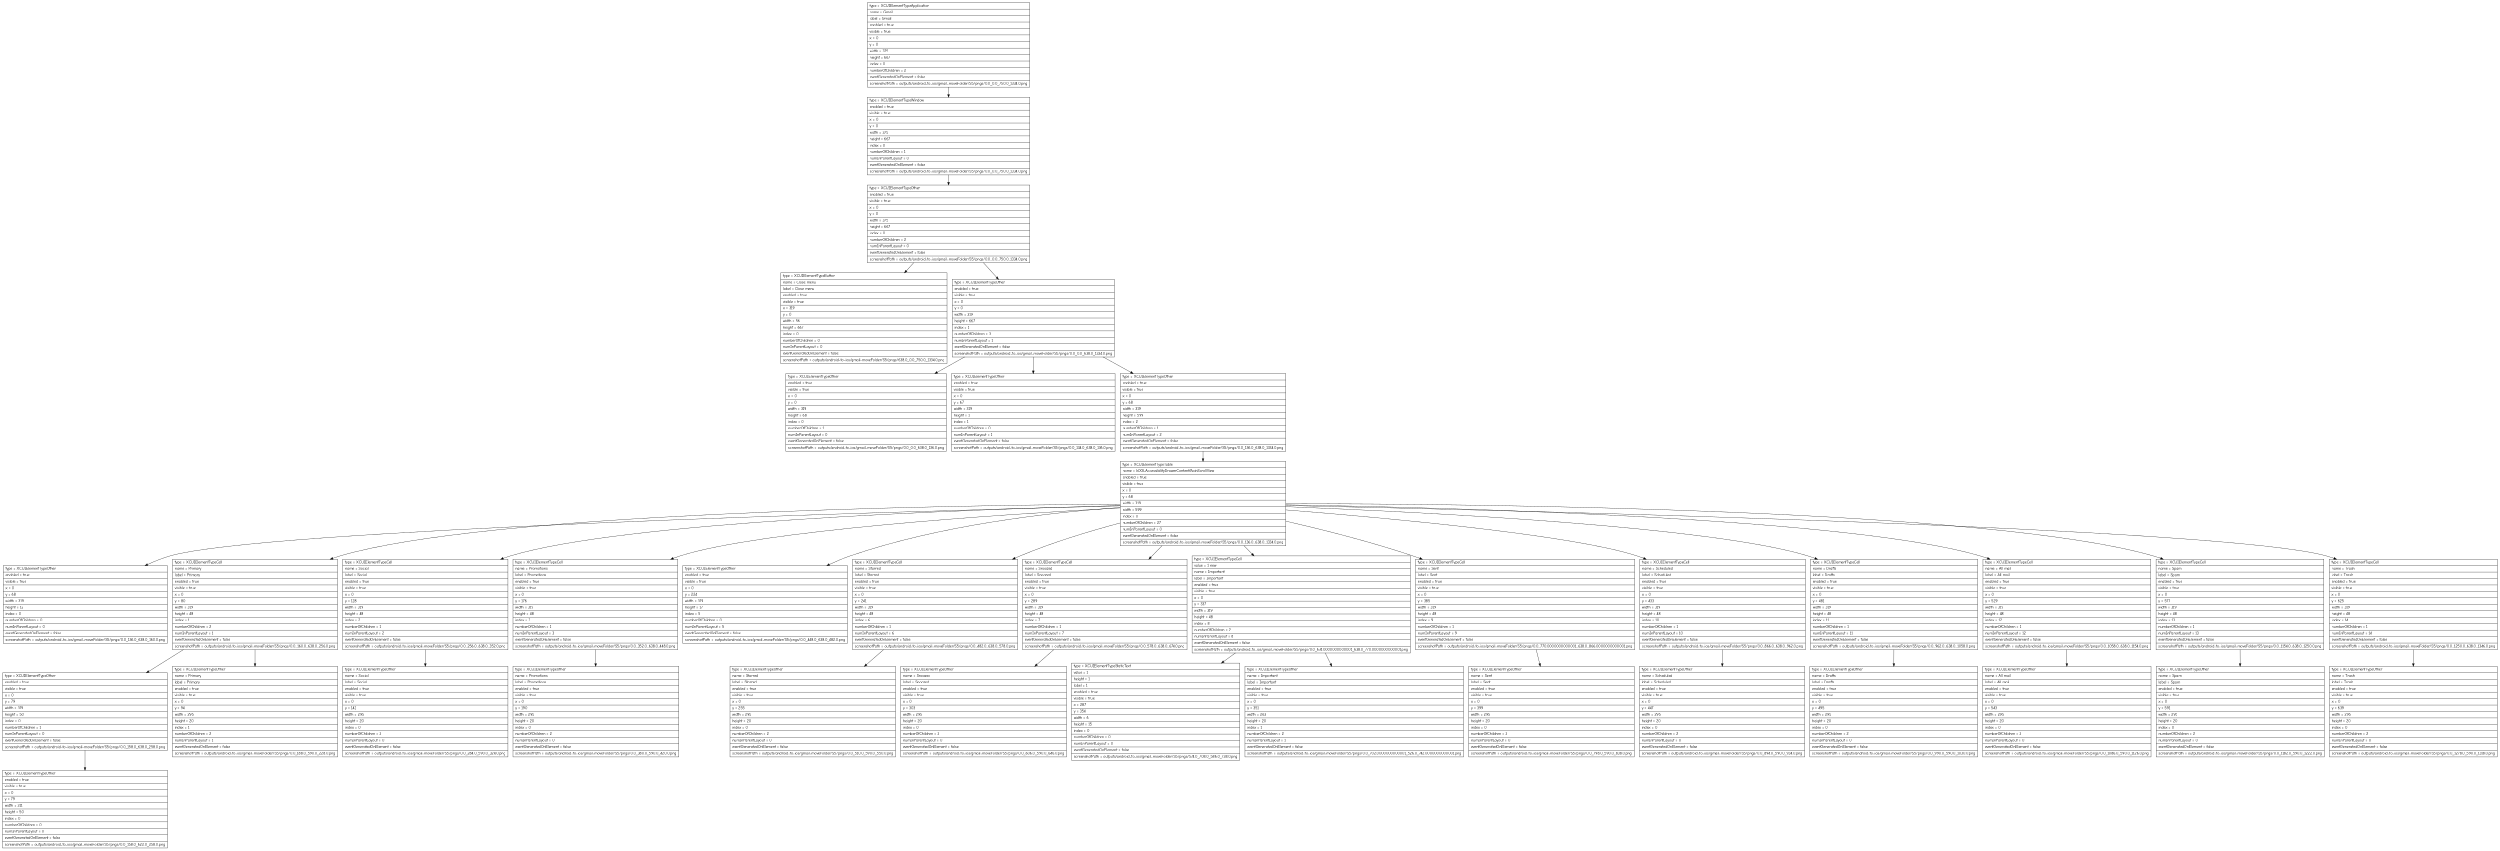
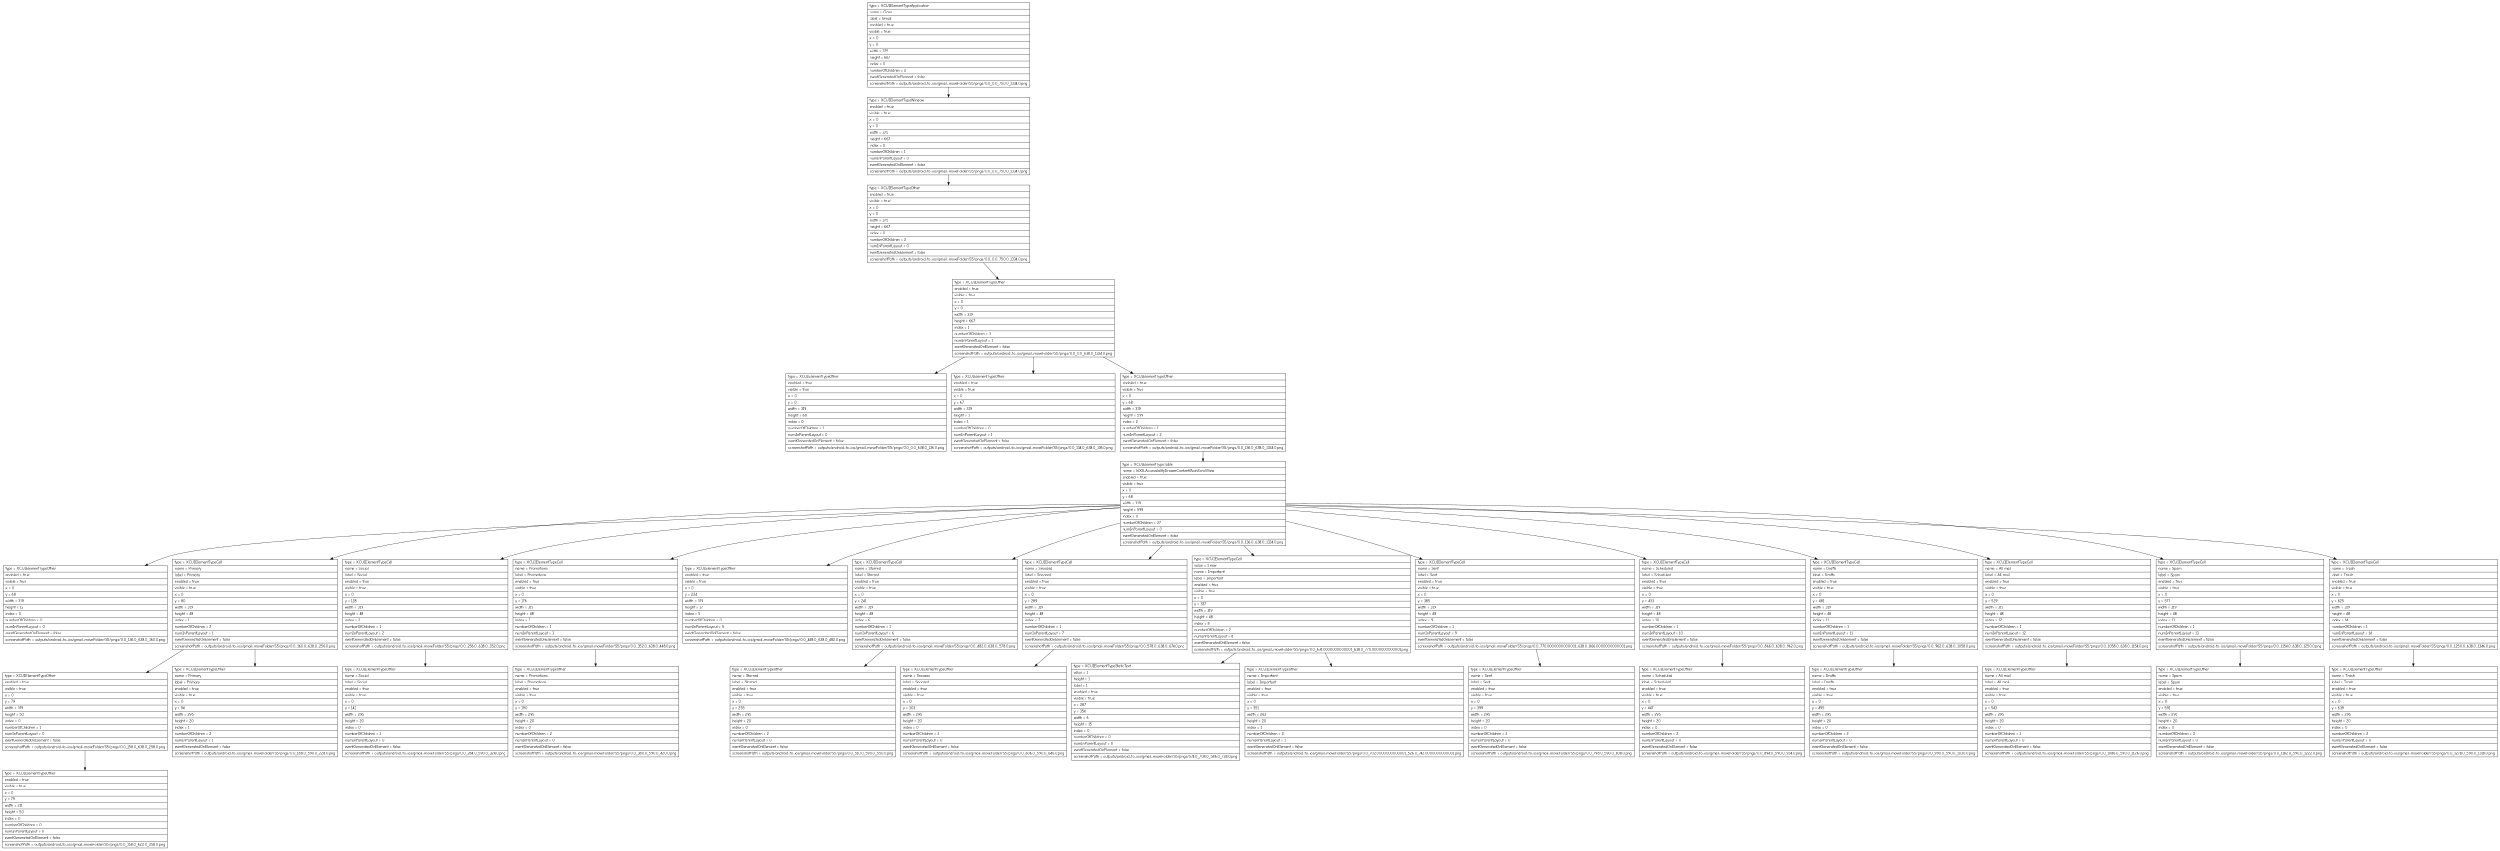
  digraph {
    fontname="Comic Neue"
    node [fontname="Comic Neue" shape=record]
    edge [fontname="Comic Neue"]
-   n1 [label="{type = XCUIElementTypeApplication\l|name = Gmail\l|label = Gmail\l|enabled = true\l|visible = true\l|x = 0\l|y = 0\l|width = 375\l|height = 667\l|index = 0\l|numberOfChildren = 2\l|eventGeneratedOnElement = false \l|screenshotPath = outputs/android-to-ios/gmail-moveFolder/S5/pngs/0.0_0.0_750.0_1334.0.png\l}"]
+   n1 [label="{type = XCUIElementTypeApplication\l|name = Close\l|label = Gmail\l|enabled = true\l|visible = true\l|x = 0\l|y = 0\l|width = 375\l|height = 667\l|index = 0\l|numberOfChildren = 2\l|eventGeneratedOnElement = false \l|screenshotPath = outputs/android-to-ios/gmail-moveFolder/S5/pngs/0.0_0.0_750.0_1334.0.png\l}"]
    n2 [label="{type = XCUIElementTypeWindow\l|enabled = true\l|visible = true\l|x = 0\l|y = 0\l|width = 375\l|height = 667\l|index = 0\l|numberOfChildren = 1\l|numInParentLayout = 0\l|eventGeneratedOnElement = false \l|screenshotPath = outputs/android-to-ios/gmail-moveFolder/S5/pngs/0.0_0.0_750.0_1334.0.png\l}"]
    n3 [label="{type = XCUIElementTypeOther\l|enabled = true\l|visible = true\l|x = 0\l|y = 0\l|width = 375\l|height = 667\l|index = 0\l|numberOfChildren = 2\l|numInParentLayout = 0\l|eventGeneratedOnElement = false \l|screenshotPath = outputs/android-to-ios/gmail-moveFolder/S5/pngs/0.0_0.0_750.0_1334.0.png\l}"]
-   n4 [label="{type = XCUIElementTypeButton\l|name = Close menu\l|label = Close menu\l|enabled = true\l|visible = true\l|x = 319\l|y = 0\l|width = 56\l|height = 667\l|index = 0\l|numberOfChildren = 0\l|numInParentLayout = 0\l|eventGeneratedOnElement = false \l|screenshotPath = outputs/android-to-ios/gmail-moveFolder/S5/pngs/638.0_0.0_750.0_1334.0.png\l}"]
    n5 [label="{type = XCUIElementTypeOther\l|enabled = true\l|visible = true\l|x = 0\l|y = 0\l|width = 319\l|height = 667\l|index = 1\l|numberOfChildren = 3\l|numInParentLayout = 1\l|eventGeneratedOnElement = false \l|screenshotPath = outputs/android-to-ios/gmail-moveFolder/S5/pngs/0.0_0.0_638.0_1334.0.png\l}"]
    n6 [label="{type = XCUIElementTypeOther\l|enabled = true\l|visible = true\l|x = 0\l|y = 0\l|width = 319\l|height = 68\l|index = 0\l|numberOfChildren = 1\l|numInParentLayout = 0\l|eventGeneratedOnElement = false \l|screenshotPath = outputs/android-to-ios/gmail-moveFolder/S5/pngs/0.0_0.0_638.0_136.0.png\l}"]
    n7 [label="{type = XCUIElementTypeOther\l|enabled = true\l|visible = true\l|x = 0\l|y = 67\l|width = 319\l|height = 1\l|index = 1\l|numberOfChildren = 0\l|numInParentLayout = 1\l|eventGeneratedOnElement = false \l|screenshotPath = outputs/android-to-ios/gmail-moveFolder/S5/pngs/0.0_134.0_638.0_136.0.png\l}"]
    n8 [label="{type = XCUIElementTypeOther\l|enabled = true\l|visible = true\l|x = 0\l|y = 68\l|width = 319\l|height = 599\l|index = 2\l|numberOfChildren = 1\l|numInParentLayout = 2\l|eventGeneratedOnElement = false \l|screenshotPath = outputs/android-to-ios/gmail-moveFolder/S5/pngs/0.0_136.0_638.0_1334.0.png\l}"]
-   n9 [label="{type = XCUIElementTypeTable\l|name = kOGLAccessibilityDrawerContentMainScrollView\l|enabled = true\l|visible = true\l|x = 0\l|y = 68\l|width = 319\l|width = 599\l|index = 0\l|numberOfChildren = 27\l|numInParentLayout = 0\l|eventGeneratedOnElement = false \l|screenshotPath = outputs/android-to-ios/gmail-moveFolder/S5/pngs/0.0_136.0_638.0_1334.0.png\l}"]
+   n9 [label="{type = XCUIElementTypeTable\l|name = kOGLAccessibilityDrawerContentMainScrollView\l|enabled = true\l|visible = true\l|x = 0\l|y = 68\l|width = 319\l|height = 599\l|index = 0\l|numberOfChildren = 27\l|numInParentLayout = 0\l|eventGeneratedOnElement = false \l|screenshotPath = outputs/android-to-ios/gmail-moveFolder/S5/pngs/0.0_136.0_638.0_1334.0.png\l}"]
    n10 [label="{type = XCUIElementTypeOther\l|enabled = true\l|visible = true\l|x = 0\l|y = 68\l|width = 319\l|height = 12\l|index = 0\l|numberOfChildren = 0\l|numInParentLayout = 0\l|eventGeneratedOnElement = false \l|screenshotPath = outputs/android-to-ios/gmail-moveFolder/S5/pngs/0.0_136.0_638.0_160.0.png\l}"]
    n11 [label="{type = XCUIElementTypeCell\l|name = Primary\l|label = Primary\l|enabled = true\l|visible = true\l|x = 0\l|y = 80\l|width = 319\l|height = 48\l|index = 1\l|numberOfChildren = 2\l|numInParentLayout = 1\l|eventGeneratedOnElement = false \l|screenshotPath = outputs/android-to-ios/gmail-moveFolder/S5/pngs/0.0_160.0_638.0_256.0.png\l}"]
    n12 [label="{type = XCUIElementTypeCell\l|name = Social\l|label = Social\l|enabled = true\l|visible = true\l|x = 0\l|y = 128\l|width = 319\l|height = 48\l|index = 2\l|numberOfChildren = 1\l|numInParentLayout = 2\l|eventGeneratedOnElement = false \l|screenshotPath = outputs/android-to-ios/gmail-moveFolder/S5/pngs/0.0_256.0_638.0_352.0.png\l}"]
    n13 [label="{type = XCUIElementTypeCell\l|name = Promotions\l|label = Promotions\l|enabled = true\l|visible = true\l|x = 0\l|y = 176\l|width = 319\l|height = 48\l|index = 3\l|numberOfChildren = 1\l|numInParentLayout = 3\l|eventGeneratedOnElement = false \l|screenshotPath = outputs/android-to-ios/gmail-moveFolder/S5/pngs/0.0_352.0_638.0_448.0.png\l}"]
    n14 [label="{type = XCUIElementTypeOther\l|enabled = true\l|visible = true\l|x = 0\l|y = 224\l|width = 319\l|height = 17\l|index = 5\l|numberOfChildren = 0\l|numInParentLayout = 5\l|eventGeneratedOnElement = false \l|screenshotPath = outputs/android-to-ios/gmail-moveFolder/S5/pngs/0.0_448.0_638.0_482.0.png\l}"]
    n15 [label="{type = XCUIElementTypeCell\l|name = Starred\l|label = Starred\l|enabled = true\l|visible = true\l|x = 0\l|y = 241\l|width = 319\l|height = 48\l|index = 6\l|numberOfChildren = 1\l|numInParentLayout = 6\l|eventGeneratedOnElement = false \l|screenshotPath = outputs/android-to-ios/gmail-moveFolder/S5/pngs/0.0_482.0_638.0_578.0.png\l}"]
    n16 [label="{type = XCUIElementTypeCell\l|name = Snoozed\l|label = Snoozed\l|enabled = true\l|visible = true\l|x = 0\l|y = 289\l|width = 319\l|height = 48\l|index = 7\l|numberOfChildren = 1\l|numInParentLayout = 7\l|eventGeneratedOnElement = false \l|screenshotPath = outputs/android-to-ios/gmail-moveFolder/S5/pngs/0.0_578.0_638.0_674.0.png\l}"]
    n17 [label="{type = XCUIElementTypeCell\l|value = 1 new\l|name = Important\l|label = Important\l|enabled = true\l|visible = true\l|x = 0\l|y = 337\l|width = 319\l|height = 48\l|index = 8\l|numberOfChildren = 2\l|numInParentLayout = 8\l|eventGeneratedOnElement = false \l|screenshotPath = outputs/android-to-ios/gmail-moveFolder/S5/pngs/0.0_674.0000000000001_638.0_770.0000000000001.png\l}"]
    n18 [label="{type = XCUIElementTypeCell\l|name = Sent\l|label = Sent\l|enabled = true\l|visible = true\l|x = 0\l|y = 385\l|width = 319\l|height = 48\l|index = 9\l|numberOfChildren = 1\l|numInParentLayout = 9\l|eventGeneratedOnElement = false \l|screenshotPath = outputs/android-to-ios/gmail-moveFolder/S5/pngs/0.0_770.0000000000001_638.0_866.0000000000001.png\l}"]
    n19 [label="{type = XCUIElementTypeCell\l|name = Scheduled\l|label = Scheduled\l|enabled = true\l|visible = true\l|x = 0\l|y = 433\l|width = 319\l|height = 48\l|index = 10\l|numberOfChildren = 1\l|numInParentLayout = 10\l|eventGeneratedOnElement = false \l|screenshotPath = outputs/android-to-ios/gmail-moveFolder/S5/pngs/0.0_866.0_638.0_962.0.png\l}"]
    n20 [label="{type = XCUIElementTypeCell\l|name = Drafts\l|label = Drafts\l|enabled = true\l|visible = true\l|x = 0\l|y = 481\l|width = 319\l|height = 48\l|index = 11\l|numberOfChildren = 1\l|numInParentLayout = 11\l|eventGeneratedOnElement = false \l|screenshotPath = outputs/android-to-ios/gmail-moveFolder/S5/pngs/0.0_962.0_638.0_1058.0.png\l}"]
    n21 [label="{type = XCUIElementTypeCell\l|name = All mail\l|label = All mail\l|enabled = true\l|visible = true\l|x = 0\l|y = 529\l|width = 319\l|height = 48\l|index = 12\l|numberOfChildren = 1\l|numInParentLayout = 12\l|eventGeneratedOnElement = false \l|screenshotPath = outputs/android-to-ios/gmail-moveFolder/S5/pngs/0.0_1058.0_638.0_1154.0.png\l}"]
    n22 [label="{type = XCUIElementTypeCell\l|name = Spam\l|label = Spam\l|enabled = true\l|visible = true\l|x = 0\l|y = 577\l|width = 319\l|height = 48\l|index = 13\l|numberOfChildren = 1\l|numInParentLayout = 13\l|eventGeneratedOnElement = false \l|screenshotPath = outputs/android-to-ios/gmail-moveFolder/S5/pngs/0.0_1154.0_638.0_1250.0.png\l}"]
    n23 [label="{type = XCUIElementTypeCell\l|name = Trash\l|label = Trash\l|enabled = true\l|visible = true\l|x = 0\l|y = 625\l|width = 319\l|height = 48\l|index = 14\l|numberOfChildren = 1\l|numInParentLayout = 14\l|eventGeneratedOnElement = false \l|screenshotPath = outputs/android-to-ios/gmail-moveFolder/S5/pngs/0.0_1250.0_638.0_1346.0.png\l}"]
    n24 [label="{type = XCUIElementTypeOther\l|enabled = true\l|visible = true\l|x = 0\l|y = 79\l|width = 319\l|height = 50\l|index = 0\l|numberOfChildren = 1\l|numInParentLayout = 0\l|eventGeneratedOnElement = false \l|screenshotPath = outputs/android-to-ios/gmail-moveFolder/S5/pngs/0.0_158.0_638.0_258.0.png\l}"]
    n25 [label="{type = XCUIElementTypeOther\l|name = Primary\l|label = Primary\l|enabled = true\l|visible = true\l|x = 0\l|y = 94\l|width = 295\l|height = 20\l|index = 1\l|numberOfChildren = 2\l|numInParentLayout = 1\l|eventGeneratedOnElement = false \l|screenshotPath = outputs/android-to-ios/gmail-moveFolder/S5/pngs/0.0_188.0_590.0_228.0.png\l}"]
    n26 [label="{type = XCUIElementTypeOther\l|name = Social\l|label = Social\l|enabled = true\l|visible = true\l|x = 0\l|y = 142\l|width = 295\l|height = 20\l|index = 0\l|numberOfChildren = 2\l|numInParentLayout = 0\l|eventGeneratedOnElement = false \l|screenshotPath = outputs/android-to-ios/gmail-moveFolder/S5/pngs/0.0_284.0_590.0_324.0.png\l}"]
    n27 [label="{type = XCUIElementTypeOther\l|name = Promotions\l|label = Promotions\l|enabled = true\l|visible = true\l|x = 0\l|y = 190\l|width = 295\l|height = 20\l|index = 0\l|numberOfChildren = 2\l|numInParentLayout = 0\l|eventGeneratedOnElement = false \l|screenshotPath = outputs/android-to-ios/gmail-moveFolder/S5/pngs/0.0_380.0_590.0_420.0.png\l}"]
    n28 [label="{type = XCUIElementTypeOther\l|name = Starred\l|label = Starred\l|enabled = true\l|visible = true\l|x = 0\l|y = 255\l|width = 295\l|height = 20\l|index = 0\l|numberOfChildren = 2\l|numInParentLayout = 0\l|eventGeneratedOnElement = false \l|screenshotPath = outputs/android-to-ios/gmail-moveFolder/S5/pngs/0.0_510.0_590.0_550.0.png\l}"]
    n29 [label="{type = XCUIElementTypeOther\l|name = Snoozed\l|label = Snoozed\l|enabled = true\l|visible = true\l|x = 0\l|y = 303\l|width = 295\l|height = 20\l|index = 0\l|numberOfChildren = 2\l|numInParentLayout = 0\l|eventGeneratedOnElement = false \l|screenshotPath = outputs/android-to-ios/gmail-moveFolder/S5/pngs/0.0_606.0_590.0_646.0.png\l}"]
    n30 [label="{type = XCUIElementTypeStaticText\l|value = 1\l|height = 1\l|label = 1\l|enabled = true\l|visible = true\l|x = 287\l|y = 354\l|width = 6\l|height = 15\l|index = 0\l|numberOfChildren = 0\l|numInParentLayout = 0\l|eventGeneratedOnElement = false \l|screenshotPath = outputs/android-to-ios/gmail-moveFolder/S5/pngs/574.0_708.0_586.0_738.0.png\l}"]
    n31 [label="{type = XCUIElementTypeOther\l|name = Important\l|label = Important\l|enabled = true\l|visible = true\l|x = 0\l|y = 351\l|width = 263\l|height = 20\l|index = 1\l|numberOfChildren = 2\l|numInParentLayout = 1\l|eventGeneratedOnElement = false \l|screenshotPath = outputs/android-to-ios/gmail-moveFolder/S5/pngs/0.0_702.0000000000001_526.0_742.0000000000001.png\l}"]
    n32 [label="{type = XCUIElementTypeOther\l|name = Sent\l|label = Sent\l|enabled = true\l|visible = true\l|x = 0\l|y = 399\l|width = 295\l|height = 20\l|index = 0\l|numberOfChildren = 2\l|numInParentLayout = 0\l|eventGeneratedOnElement = false \l|screenshotPath = outputs/android-to-ios/gmail-moveFolder/S5/pngs/0.0_798.0_590.0_838.0.png\l}"]
    n33 [label="{type = XCUIElementTypeOther\l|name = Scheduled\l|label = Scheduled\l|enabled = true\l|visible = true\l|x = 0\l|y = 447\l|width = 295\l|height = 20\l|index = 0\l|numberOfChildren = 2\l|numInParentLayout = 0\l|eventGeneratedOnElement = false \l|screenshotPath = outputs/android-to-ios/gmail-moveFolder/S5/pngs/0.0_894.0_590.0_934.0.png\l}"]
    n34 [label="{type = XCUIElementTypeOther\l|name = Drafts\l|label = Drafts\l|enabled = true\l|visible = true\l|x = 0\l|y = 495\l|width = 295\l|height = 20\l|index = 0\l|numberOfChildren = 2\l|numInParentLayout = 0\l|eventGeneratedOnElement = false \l|screenshotPath = outputs/android-to-ios/gmail-moveFolder/S5/pngs/0.0_990.0_590.0_1030.0.png\l}"]
    n35 [label="{type = XCUIElementTypeOther\l|name = All mail\l|label = All mail\l|enabled = true\l|visible = true\l|x = 0\l|y = 543\l|width = 295\l|height = 20\l|index = 0\l|numberOfChildren = 2\l|numInParentLayout = 0\l|eventGeneratedOnElement = false \l|screenshotPath = outputs/android-to-ios/gmail-moveFolder/S5/pngs/0.0_1086.0_590.0_1126.0.png\l}"]
    n36 [label="{type = XCUIElementTypeOther\l|name = Spam\l|label = Spam\l|enabled = true\l|visible = true\l|x = 0\l|y = 591\l|width = 295\l|height = 20\l|index = 0\l|numberOfChildren = 2\l|numInParentLayout = 0\l|eventGeneratedOnElement = false \l|screenshotPath = outputs/android-to-ios/gmail-moveFolder/S5/pngs/0.0_1182.0_590.0_1222.0.png\l}"]
    n37 [label="{type = XCUIElementTypeOther\l|name = Trash\l|label = Trash\l|enabled = true\l|visible = true\l|x = 0\l|y = 639\l|width = 295\l|height = 20\l|index = 0\l|numberOfChildren = 2\l|numInParentLayout = 0\l|eventGeneratedOnElement = false \l|screenshotPath = outputs/android-to-ios/gmail-moveFolder/S5/pngs/0.0_1278.0_590.0_1318.0.png\l}"]
    n38 [label="{type = XCUIElementTypeOther\l|enabled = true\l|visible = true\l|x = 0\l|y = 79\l|width = 311\l|height = 50\l|index = 0\l|numberOfChildren = 0\l|numInParentLayout = 0\l|eventGeneratedOnElement = false \l|screenshotPath = outputs/android-to-ios/gmail-moveFolder/S5/pngs/0.0_158.0_622.0_258.0.png\l}"]
    n1 -> n2
    n2 -> n3
-   n3 -> n4
    n3 -> n5
    n5 -> n6
    n5 -> n7
    n5 -> n8
    n8 -> n9
    n9 -> n10
    n9 -> n11
    n9 -> n12
    n9 -> n13
    n9 -> n14
    n9 -> n15
    n9 -> n16
    n9 -> n17
    n9 -> n18
    n9 -> n19
    n9 -> n20
    n9 -> n21
    n9 -> n22
    n9 -> n23
    n11 -> n24
    n11 -> n25
    n12 -> n26
    n13 -> n27
    n15 -> n28
    n16 -> n29
    n17 -> n30
    n17 -> n31
    n18 -> n32
    n19 -> n33
    n20 -> n34
    n21 -> n35
    n22 -> n36
    n23 -> n37
    n24 -> n38
  }
